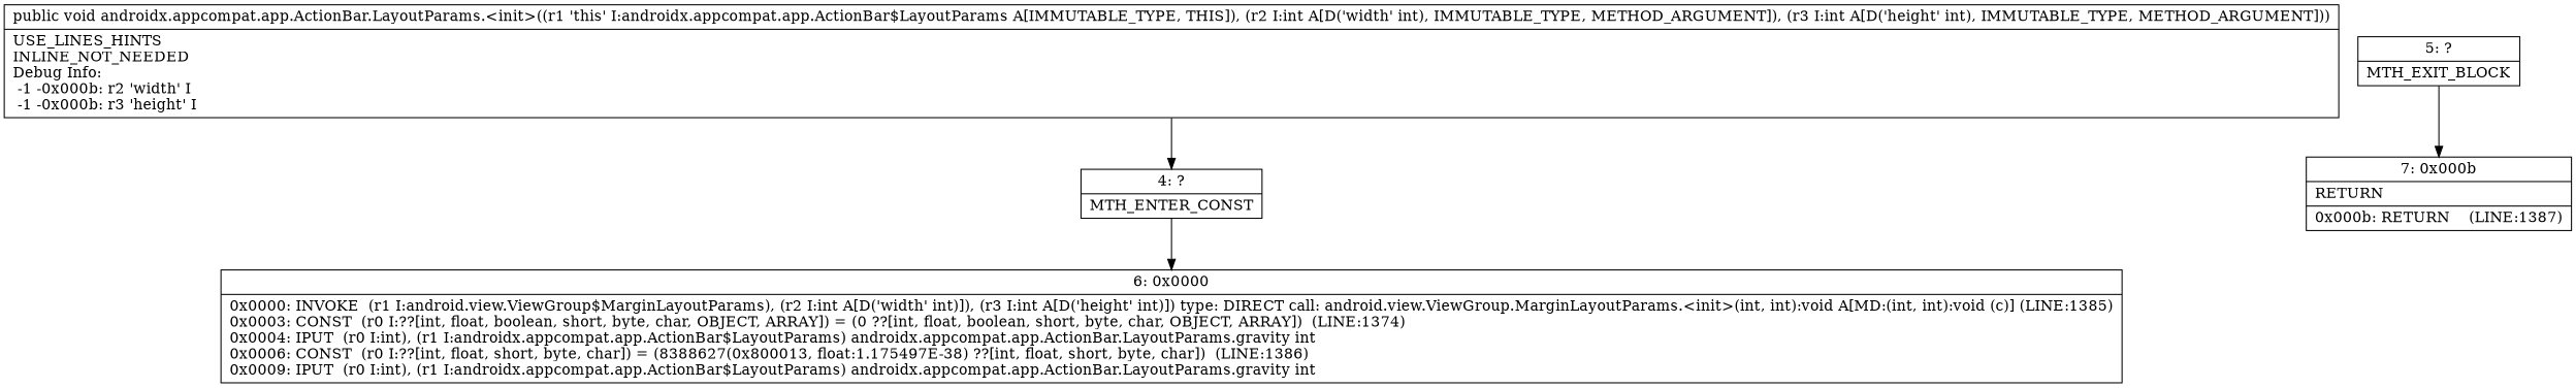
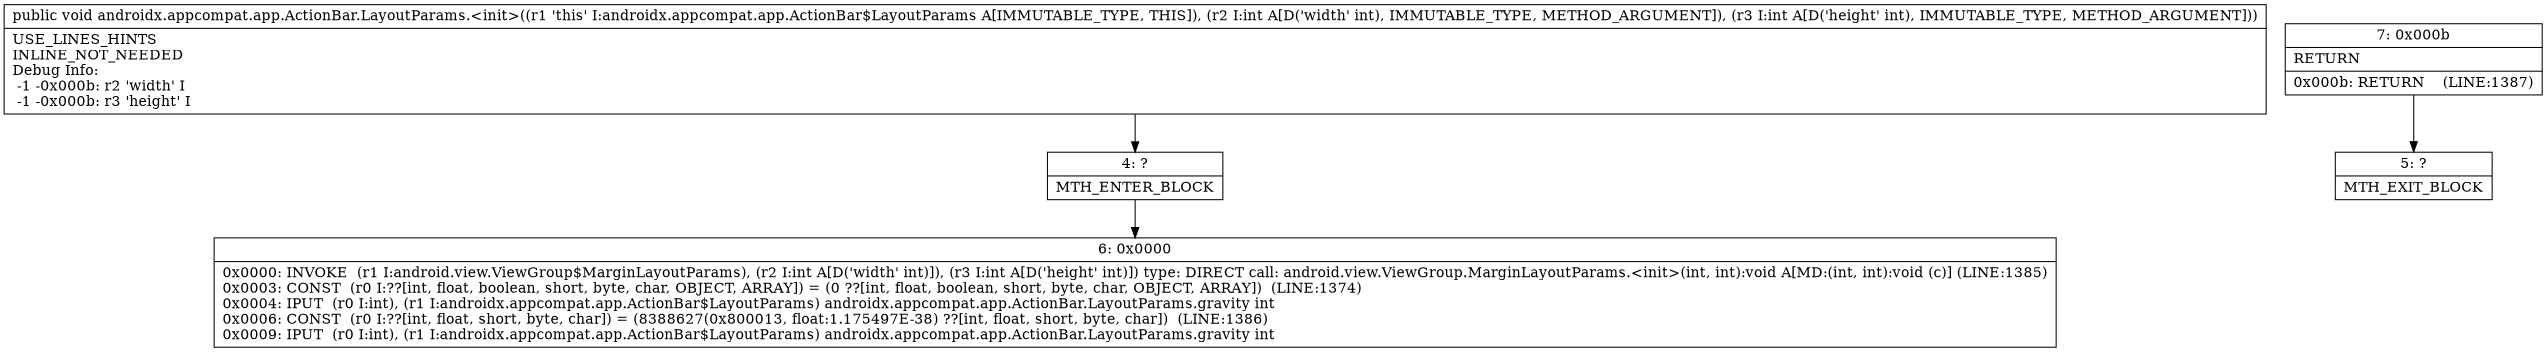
  digraph {
    node [shape=record]
-   n1 [label="{4\:\ ?|MTH_ENTER_CONST\l}"]
+   n1 [label="{4\:\ ?|MTH_ENTER_BLOCK\l}"]
    n2 [label="{6\:\ 0x0000|0x0000: INVOKE  (r1 I:android.view.ViewGroup$MarginLayoutParams), (r2 I:int A[D('width' int)]), (r3 I:int A[D('height' int)]) type: DIRECT call: android.view.ViewGroup.MarginLayoutParams.\<init\>(int, int):void A[MD:(int, int):void (c)] (LINE:1385)\l0x0003: CONST  (r0 I:??[int, float, boolean, short, byte, char, OBJECT, ARRAY]) = (0 ??[int, float, boolean, short, byte, char, OBJECT, ARRAY])  (LINE:1374)\l0x0004: IPUT  (r0 I:int), (r1 I:androidx.appcompat.app.ActionBar$LayoutParams) androidx.appcompat.app.ActionBar.LayoutParams.gravity int \l0x0006: CONST  (r0 I:??[int, float, short, byte, char]) = (8388627(0x800013, float:1.175497E\-38) ??[int, float, short, byte, char])  (LINE:1386)\l0x0009: IPUT  (r0 I:int), (r1 I:androidx.appcompat.app.ActionBar$LayoutParams) androidx.appcompat.app.ActionBar.LayoutParams.gravity int \l}"]
    n3 [label="{7\:\ 0x000b|RETURN\l|0x000b: RETURN    (LINE:1387)\l}"]
    n4 [label="{5\:\ ?|MTH_EXIT_BLOCK\l}"]
    n5 [label="{public void androidx.appcompat.app.ActionBar.LayoutParams.\<init\>((r1 'this' I:androidx.appcompat.app.ActionBar$LayoutParams A[IMMUTABLE_TYPE, THIS]), (r2 I:int A[D('width' int), IMMUTABLE_TYPE, METHOD_ARGUMENT]), (r3 I:int A[D('height' int), IMMUTABLE_TYPE, METHOD_ARGUMENT]))  | USE_LINES_HINTS\lINLINE_NOT_NEEDED\lDebug Info:\l  \-1 \-0x000b: r2 'width' I\l  \-1 \-0x000b: r3 'height' I\l}"]
    n1 -> n2
-   n4 -> n3
+   n3 -> n4
    n5 -> n1
  }
